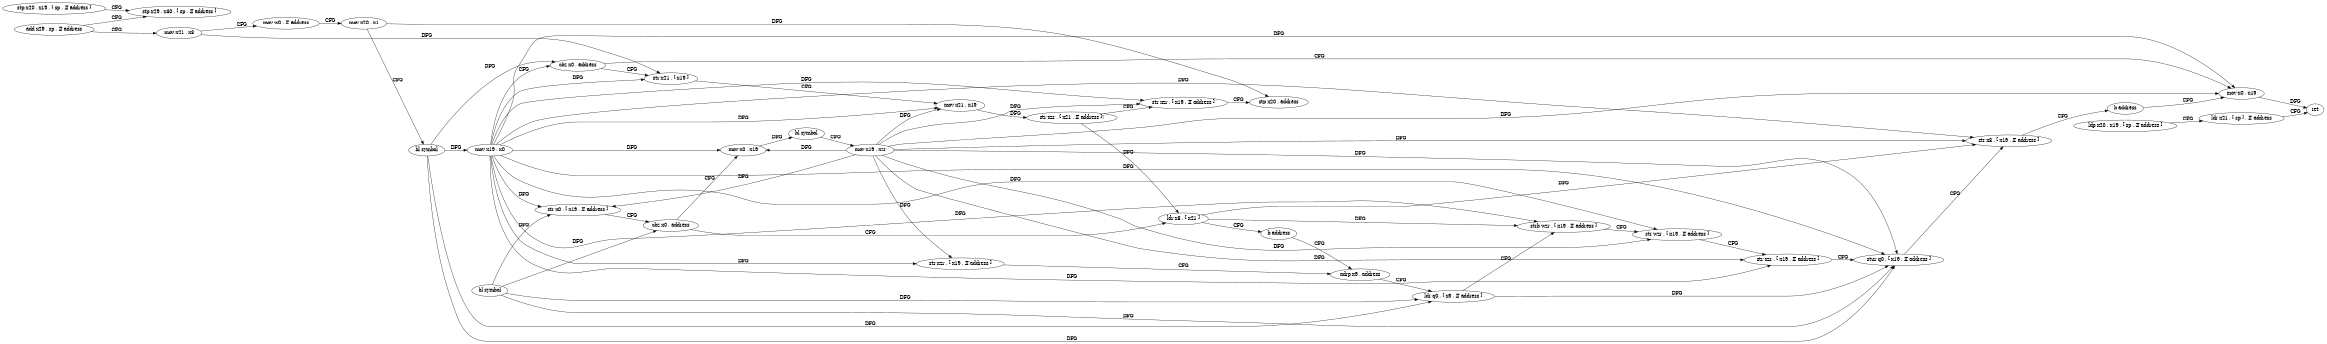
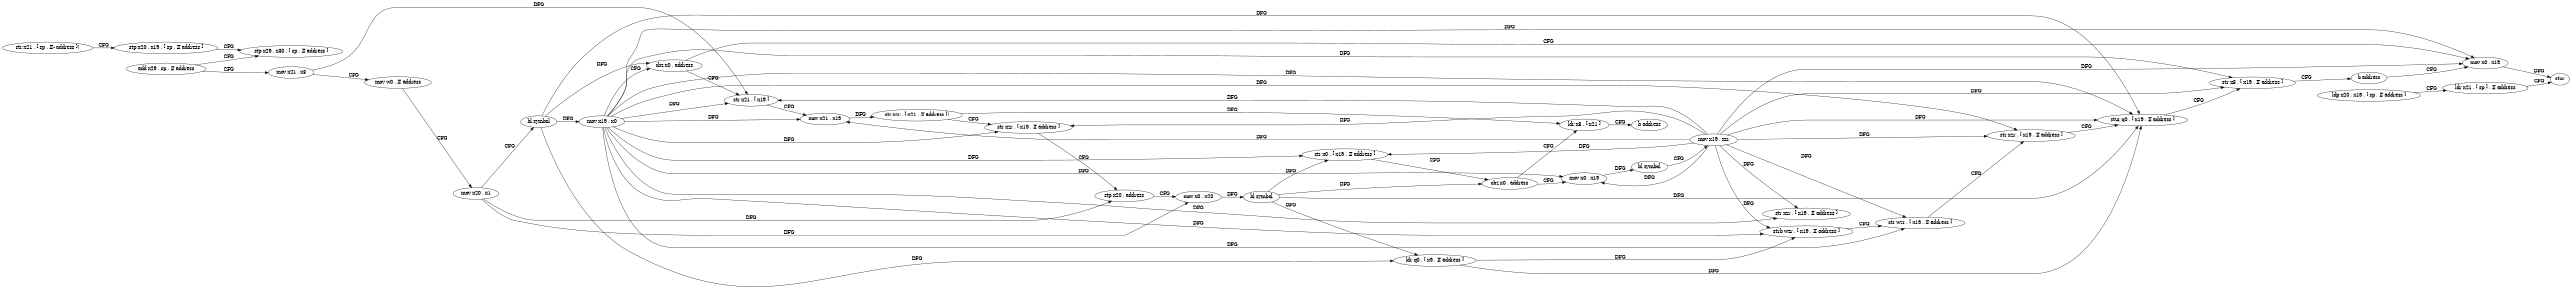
  digraph {
    rankdir=LR
+   n1 [label="str x21 , [ sp , #- address ]!"]
    n2 [label="stp x20 , x19 , [ sp , # address ]"]
    n3 [label="stp x29 , x30 , [ sp , # address ]"]
    n4 [label="add x29 , sp , # address"]
    n5 [label="mov x21 , x8"]
    n6 [label="mov w0 , # address"]
    n7 [label="str x21 , [ x19 ]"]
    n8 [label="mov x20 , x1"]
    n9 [label="mov x21 , x19"]
    n10 [label="bl symbol"]
    n11 [label="stp x20 , address"]
+   n12 [label="mov x0 , x20"]
    n13 [label="mov x19 , x0"]
    n14 [label="cbz x0 , address"]
    n15 [label="ldr q0 , [ x9 , # address ]"]
    n16 [label="stur q0 , [ x19 , # address ]"]
    n17 [label="bl symbol"]
    n18 [label="mov x0 , x19"]
    n19 [label="str xzr , [ x19 , # address ]"]
    n20 [label="str xzr , [ x19 , # address ]"]
    n21 [label="str x0 , [ x19 , # address ]"]
    n22 [label="mov x0 , x19"]
    n23 [label="strb wzr , [ x19 , # address ]"]
    n24 [label="str wzr , [ x19 , # address ]"]
    n25 [label="str xzr , [ x19 , # address ]"]
    n26 [label="str x8 , [ x19 , # address ]"]
-   n27 [label=ret]
+   n27 [label=stur]
    n28 [label="str xzr , [ x21 , # address ]!"]
-   n29 [label="adrp x9 , address"]
    n30 [label="cbz x0 , address"]
    n31 [label="bl symbol"]
    n32 [label="b address"]
    n33 [label="ldp x20 , x19 , [ sp , # address ]"]
    n34 [label="ldr x21 , [ sp ] , # address"]
    n35 [label="ldr x8 , [ x21 ]"]
    n36 [label="b address"]
    n37 [label="mov x19 , xzr"]
+   n1 -> n2 [label=CFG]
    n2 -> n3 [label=CFG]
    n4 -> n3 [label=CFG]
    n4 -> n5 [label=CFG]
    n5 -> n6 [label=CFG]
    n5 -> n7 [label=DFG]
    n6 -> n8 [label=CFG]
    n7 -> n9 [label=CFG]
    n8 -> n10 [label=CFG]
    n8 -> n11 [label=DFG]
+   n8 -> n12 [label=DFG]
    n9 -> n28 [label=DFG]
    n10 -> n13 [label=DFG]
    n10 -> n14 [label=DFG]
    n10 -> n15 [label=DFG]
    n10 -> n16 [label=DFG]
+   n11 -> n12 [label=CFG]
+   n12 -> n17 [label=DFG]
    n13 -> n7 [label=DFG]
    n13 -> n9 [label=DFG]
    n13 -> n14 [label=CFG]
    n13 -> n16 [label=DFG]
    n13 -> n18 [label=DFG]
    n13 -> n19 [label=DFG]
    n13 -> n20 [label=DFG]
    n13 -> n21 [label=DFG]
    n13 -> n22 [label=DFG]
    n13 -> n23 [label=DFG]
    n13 -> n24 [label=DFG]
    n13 -> n25 [label=DFG]
    n13 -> n26 [label=DFG]
    n14 -> n7 [label=CFG]
    n14 -> n18 [label=CFG]
    n15 -> n16 [label=DFG]
-   n15 -> n23 [label=CFG]
+   n15 -> n23 [label=DFG]
    n16 -> n26 [label=CFG]
    n17 -> n15 [label=DFG]
    n17 -> n16 [label=DFG]
    n17 -> n21 [label=DFG]
    n17 -> n30 [label=DFG]
    n18 -> n27 [label=DFG]
    n19 -> n11 [label=CFG]
-   n20 -> n29 [label=CFG]
    n21 -> n30 [label=CFG]
    n22 -> n31 [label=DFG]
    n23 -> n24 [label=CFG]
    n24 -> n25 [label=CFG]
    n25 -> n16 [label=CFG]
    n26 -> n32 [label=CFG]
    n28 -> n19 [label=CFG]
    n28 -> n35 [label=DFG]
-   n29 -> n15 [label=CFG]
    n30 -> n22 [label=CFG]
    n30 -> n35 [label=CFG]
    n31 -> n37 [label=CFG]
    n32 -> n18 [label=CFG]
    n33 -> n34 [label=CFG]
    n34 -> n27 [label=CFG]
-   n35 -> n26 [label=DFG]
    n35 -> n36 [label=CFG]
-   n36 -> n29 [label=CFG]
+   n37 -> n7 [label=DFG]
    n37 -> n9 [label=DFG]
    n37 -> n16 [label=DFG]
    n37 -> n18 [label=DFG]
    n37 -> n19 [label=DFG]
    n37 -> n20 [label=DFG]
    n37 -> n21 [label=DFG]
    n37 -> n22 [label=DFG]
-   n35 -> n23 [label=DFG]
+   n37 -> n23 [label=DFG]
    n37 -> n24 [label=DFG]
    n37 -> n25 [label=DFG]
    n37 -> n26 [label=DFG]
  }
